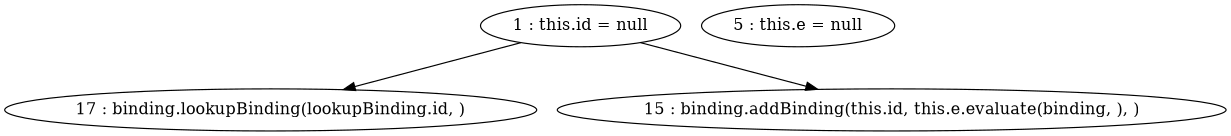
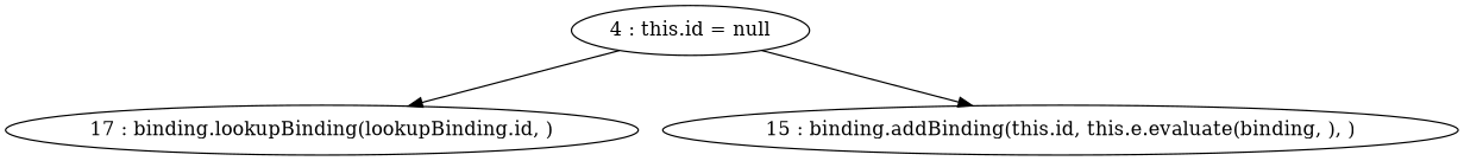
  digraph {
    n1 [label="17 : binding.lookupBinding(lookupBinding.id, )"]
-   "4 : this.id = null" [label="1 : this.id = null"]
+   "4 : this.id = null"
    "15 : binding.addBinding(this.id, this.e.evaluate(binding, ), )"
-   "5 : this.e = null"
    "4 : this.id = null" -> n1
    "4 : this.id = null" -> "15 : binding.addBinding(this.id, this.e.evaluate(binding, ), )"
  }
